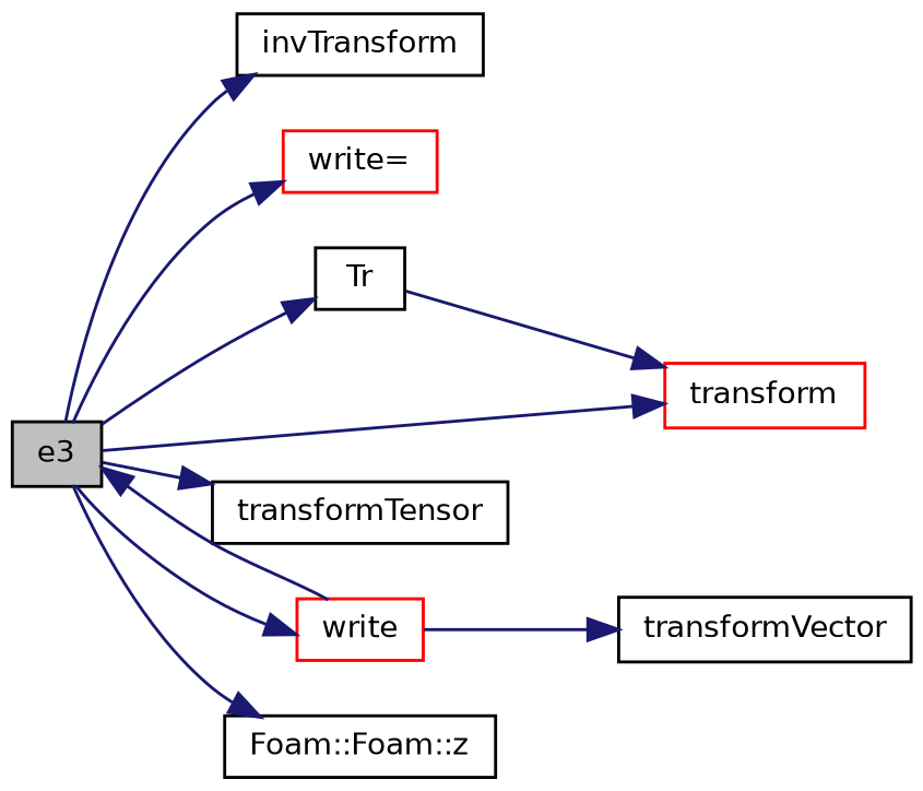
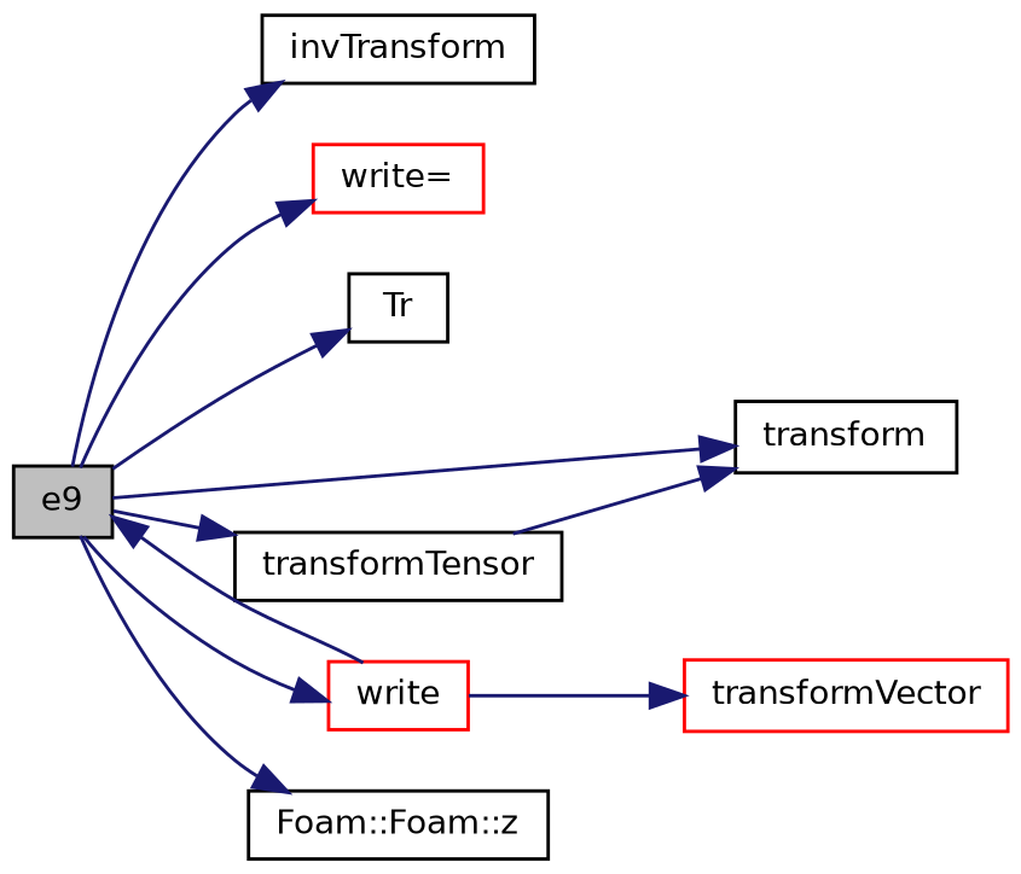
  digraph {
    rankdir=LR
    node [color=black fontname=Helvetica fontsize=10 shape=record]
    edge [color=midnightblue fontname=Helvetica fontsize=10 labelfontname=Helvetica labelfontsize=10 style=solid]
-   n1 [fillcolor=grey75 fontcolor=black height=0.2 label=e3 style=filled width=0.4]
+   n1 [fillcolor=grey75 fontcolor=black height=0.2 label=e9 style=filled width=0.4]
    n2 [height=0.2 label=invTransform width=0.4]
    n3 [color=red height=0.2 label="write=" width=0.4]
    n4 [height=0.2 label=Tr width=0.4]
-   n5 [color=red height=0.2 label=transform width=0.4]
+   n5 [height=0.2 label=transform width=0.4]
    n6 [height=0.2 label=transformTensor width=0.4]
    n7 [color=red height=0.2 label=write width=0.4]
    n8 [height=0.2 label="Foam::Foam::z" width=0.4]
-   n9 [height=0.2 label=transformVector width=0.4]
+   n9 [color=red height=0.2 label=transformVector width=0.4]
    n1 -> n2
    n1 -> n3
    n1 -> n4
    n1 -> n5
    n1 -> n6
    n1 -> n7
    n1 -> n8
-   n4 -> n5
+   n6 -> n5
    n7 -> n1
    n7 -> n9
  }
